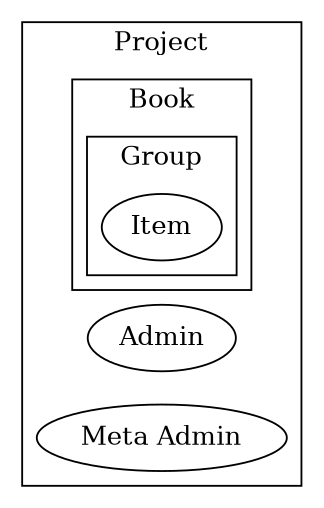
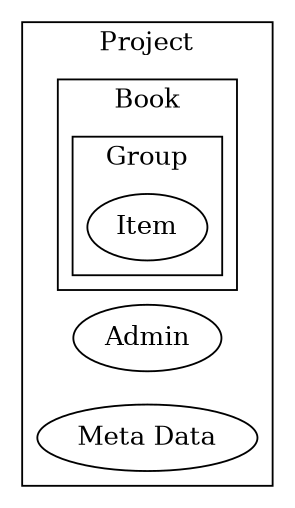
  graph {
    rankdir=LR
    Item
    Admin
-   "Meta Data" [label="Meta Admin"]
+   "Meta Data"
    subgraph cluster_1 {
      label=Project
      Admin
      "Meta Data"
      subgraph cluster_2 {
        label=Book
        subgraph cluster_3 {
          label=Group
          Item
        }
      }
    }
  }
